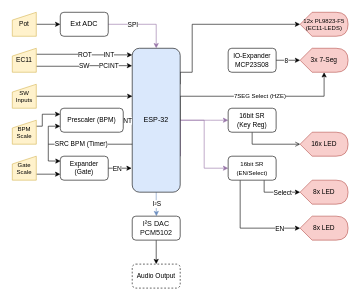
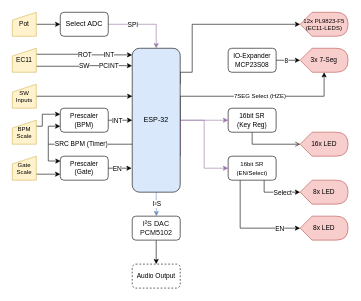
  <mxCell id="0" />
  <mxCell id="1" parent="0" />
  <mxCell id="2" style="edgeStyle=orthogonalEdgeStyle;rounded=0;orthogonalLoop=1;jettySize=auto;html=1;exitX=1;exitY=0.75;exitDx=0;exitDy=0;entryX=0;entryY=0.5;entryDx=0;entryDy=0;fillColor=#e1d5e7;strokeColor=#9673a6;" parent="1" source="9" target="41" edge="1"><mxGeometry relative="1" as="geometry"><Array as="points"><mxPoint x="300" y="200" /><mxPoint x="340" y="200" /><mxPoint x="340" y="280" /></Array></mxGeometry></mxCell>
  <mxCell id="3" style="edgeStyle=orthogonalEdgeStyle;rounded=0;orthogonalLoop=1;jettySize=auto;html=1;exitX=1;exitY=0.75;exitDx=0;exitDy=0;fillColor=#e1d5e7;strokeColor=#9673a6;entryX=0;entryY=0.5;entryDx=0;entryDy=0;" parent="1" source="9" target="35" edge="1"><mxGeometry relative="1" as="geometry"><Array as="points"><mxPoint x="350" y="200" /><mxPoint x="350" y="200" /></Array></mxGeometry></mxCell>
  <mxCell id="4" style="edgeStyle=orthogonalEdgeStyle;rounded=0;orthogonalLoop=1;jettySize=auto;html=1;exitX=1;exitY=0.25;exitDx=0;exitDy=0;entryX=0;entryY=0.5;entryDx=0;entryDy=0;entryPerimeter=0;" parent="1" source="9" target="29" edge="1"><mxGeometry relative="1" as="geometry"><Array as="points"><mxPoint x="300" y="120" /><mxPoint x="320" y="120" /><mxPoint x="320" y="40" /></Array></mxGeometry></mxCell>
  <mxCell id="5" style="edgeStyle=orthogonalEdgeStyle;rounded=0;orthogonalLoop=1;jettySize=auto;html=1;exitX=1;exitY=0.5;exitDx=0;exitDy=0;entryX=0;entryY=0;entryDx=40;entryDy=40;entryPerimeter=0;" parent="1" source="9" target="15" edge="1"><mxGeometry relative="1" as="geometry"><Array as="points"><mxPoint x="540" y="160" /></Array></mxGeometry></mxCell>
  <mxCell id="6" value="&lt;font style=&quot;font-size: 10px&quot;&gt;7SEG Select (HZE)&lt;/font&gt;" style="edgeLabel;html=1;align=center;verticalAlign=middle;resizable=0;points=[];" parent="5" vertex="1" connectable="0"><mxGeometry x="0.077" y="1" relative="1" as="geometry"><mxPoint as="offset" /></mxGeometry></mxCell>
  <mxCell id="7" style="edgeStyle=orthogonalEdgeStyle;rounded=0;orthogonalLoop=1;jettySize=auto;html=1;exitX=0.5;exitY=1;exitDx=0;exitDy=0;fillColor=#dae8fc;strokeColor=#6c8ebf;" parent="1" source="9" edge="1"><mxGeometry relative="1" as="geometry"><mxPoint x="260.286" y="360" as="targetPoint" /></mxGeometry></mxCell>
  <mxCell id="8" value="I²S" style="edgeLabel;html=1;align=center;verticalAlign=middle;resizable=0;points=[];fontSize=11;fontFamily=Helvetica;" parent="7" vertex="1" connectable="0"><mxGeometry x="0.734" relative="1" as="geometry"><mxPoint y="-15" as="offset" /></mxGeometry></mxCell>
  <mxCell id="9" value="ESP-32" style="rounded=1;whiteSpace=wrap;html=1;fillColor=#dae8fc;strokeColor=default;gradientColor=none;glass=0;sketch=0;shadow=0;" parent="1" vertex="1"><mxGeometry x="220" y="80" width="80" height="240" as="geometry" /></mxCell>
  <mxCell id="10" style="edgeStyle=orthogonalEdgeStyle;rounded=0;orthogonalLoop=1;jettySize=auto;html=1;exitX=1;exitY=0.5;exitDx=0;exitDy=0;entryX=0;entryY=0.5;entryDx=0;entryDy=0;entryPerimeter=0;fontSize=11;" parent="1" source="12" target="15" edge="1"><mxGeometry relative="1" as="geometry" /></mxCell>
  <mxCell id="11" value="8" style="edgeLabel;html=1;align=center;verticalAlign=middle;resizable=0;points=[];" parent="10" vertex="1" connectable="0"><mxGeometry x="-0.183" y="-2" relative="1" as="geometry"><mxPoint y="-2" as="offset" /></mxGeometry></mxCell>
  <mxCell id="12" value="&lt;font style=&quot;font-size: 11px&quot;&gt;IO-Expander&lt;br&gt;MCP23S08&lt;/font&gt;" style="rounded=1;whiteSpace=wrap;html=1;" parent="1" vertex="1"><mxGeometry x="380" y="80" width="80" height="40" as="geometry" /></mxCell>
  <mxCell id="13" style="edgeStyle=orthogonalEdgeStyle;rounded=0;orthogonalLoop=1;jettySize=auto;html=1;exitX=1;exitY=0.5;exitDx=0;exitDy=0;entryX=0;entryY=0.5;entryDx=0;entryDy=0;" edge="1" parent="1" source="14" target="54"><mxGeometry relative="1" as="geometry" /></mxCell>
  <mxCell id="14" value="&lt;font style=&quot;font-size: 11px&quot;&gt;Pot&lt;/font&gt;" style="shape=manualInput;whiteSpace=wrap;html=1;fontSize=11;size=13;fillColor=#fff2cc;strokeColor=#d6b656;" parent="1" vertex="1"><mxGeometry x="20" y="20" width="40" height="40" as="geometry" /></mxCell>
  <mxCell id="15" value="3x 7-Seg" style="shape=display;whiteSpace=wrap;html=1;fontSize=11;fillColor=#f8cecc;strokeColor=#b85450;" parent="1" vertex="1"><mxGeometry x="500" y="80" width="80" height="40" as="geometry" /></mxCell>
  <mxCell id="16" style="edgeStyle=orthogonalEdgeStyle;rounded=0;orthogonalLoop=1;jettySize=auto;html=1;exitX=1;exitY=0.5;exitDx=0;exitDy=0;" parent="1" source="18" edge="1"><mxGeometry relative="1" as="geometry"><mxPoint x="220" y="200" as="targetPoint" /><Array as="points"><mxPoint x="220" y="200" /></Array></mxGeometry></mxCell>
  <mxCell id="17" value="INT" style="edgeLabel;html=1;align=center;verticalAlign=middle;resizable=0;points=[];" parent="16" vertex="1" connectable="0"><mxGeometry x="-0.29" relative="1" as="geometry"><mxPoint as="offset" /></mxGeometry></mxCell>
- <mxCell id="18" value="&lt;font style=&quot;font-size: 11px&quot;&gt;Prescaler (BPM)&lt;/font&gt;" style="rounded=1;whiteSpace=wrap;html=1;fontSize=10;" parent="1" vertex="1"><mxGeometry x="100" y="180" width="105" height="40" as="geometry" /></mxCell>
+ <mxCell id="18" value="&lt;font style=&quot;font-size: 11px&quot;&gt;Prescaler (BPM)&lt;/font&gt;" style="rounded=1;whiteSpace=wrap;html=1;fontSize=10;" parent="1" vertex="1"><mxGeometry x="100" y="180" width="80" height="40" as="geometry" /></mxCell>
  <mxCell id="19" style="edgeStyle=orthogonalEdgeStyle;rounded=0;orthogonalLoop=1;jettySize=auto;html=1;exitX=1;exitY=0.5;exitDx=0;exitDy=0;entryX=-0.012;entryY=0.832;entryDx=0;entryDy=0;entryPerimeter=0;fontFamily=Helvetica;fontSize=11;" parent="1" source="21" target="9" edge="1"><mxGeometry relative="1" as="geometry" /></mxCell>
  <mxCell id="20" value="EN" style="edgeLabel;html=1;align=center;verticalAlign=middle;resizable=0;points=[];fontSize=11;fontFamily=Helvetica;" parent="19" vertex="1" connectable="0"><mxGeometry x="-0.303" y="-1" relative="1" as="geometry"><mxPoint y="-1" as="offset" /></mxGeometry></mxCell>
- <mxCell id="21" value="&lt;font style=&quot;font-size: 11px&quot;&gt;Expander (Gate)&lt;/font&gt;" style="rounded=1;whiteSpace=wrap;html=1;fontSize=10;" parent="1" vertex="1"><mxGeometry x="100" y="260" width="80" height="40" as="geometry" /></mxCell>
+ <mxCell id="21" value="&lt;font style=&quot;font-size: 11px&quot;&gt;Prescaler (Gate)&lt;/font&gt;" style="rounded=1;whiteSpace=wrap;html=1;fontSize=10;" parent="1" vertex="1"><mxGeometry x="100" y="260" width="80" height="40" as="geometry" /></mxCell>
  <mxCell id="22" style="edgeStyle=orthogonalEdgeStyle;rounded=0;orthogonalLoop=1;jettySize=auto;html=1;exitX=1;exitY=0.25;exitDx=0;exitDy=0;entryX=0;entryY=0.046;entryDx=0;entryDy=0;fontSize=10;endArrow=classic;endFill=1;elbow=vertical;entryPerimeter=0;" parent="1" source="28" target="9" edge="1"><mxGeometry relative="1" as="geometry" /></mxCell>
  <mxCell id="23" value="ROT" style="edgeLabel;html=1;align=center;verticalAlign=middle;resizable=0;points=[];fontSize=11;" parent="22" vertex="1" connectable="0"><mxGeometry x="-0.1" relative="1" as="geometry"><mxPoint x="8" as="offset" /></mxGeometry></mxCell>
  <mxCell id="24" style="edgeStyle=orthogonalEdgeStyle;rounded=0;orthogonalLoop=1;jettySize=auto;html=1;exitX=1;exitY=0.75;exitDx=0;exitDy=0;fontSize=10;endArrow=classic;endFill=1;elbow=vertical;entryX=-0.003;entryY=0.122;entryDx=0;entryDy=0;entryPerimeter=0;" parent="1" source="28" target="9" edge="1"><mxGeometry relative="1" as="geometry"><mxPoint x="210" y="110" as="targetPoint" /><Array as="points"><mxPoint x="140" y="110" /><mxPoint x="140" y="109" /><mxPoint x="210" y="109" /></Array></mxGeometry></mxCell>
  <mxCell id="25" value="SW" style="edgeLabel;html=1;align=center;verticalAlign=middle;resizable=0;points=[];fontSize=11;" parent="24" vertex="1" connectable="0"><mxGeometry x="0.086" y="1" relative="1" as="geometry"><mxPoint x="-7" y="1" as="offset" /></mxGeometry></mxCell>
  <mxCell id="26" value="INT" style="edgeLabel;html=1;align=center;verticalAlign=middle;resizable=0;points=[];" parent="24" vertex="1" connectable="0"><mxGeometry x="0.688" y="-1" relative="1" as="geometry"><mxPoint x="-15" y="-20" as="offset" /></mxGeometry></mxCell>
  <mxCell id="27" value="PCINT" style="edgeLabel;html=1;align=center;verticalAlign=middle;resizable=0;points=[];fontSize=11;fontFamily=Helvetica;" parent="24" vertex="1" connectable="0"><mxGeometry x="0.509" y="1" relative="1" as="geometry"><mxPoint as="offset" /></mxGeometry></mxCell>
  <mxCell id="28" value="EC11" style="shape=manualInput;whiteSpace=wrap;html=1;fontSize=11;size=13;fillColor=#fff2cc;strokeColor=#d6b656;" parent="1" vertex="1"><mxGeometry x="20" y="80" width="40" height="40" as="geometry" /></mxCell>
  <mxCell id="29" value="12x PL9823-F5&lt;br&gt;(EC11-LEDS)" style="shape=display;whiteSpace=wrap;html=1;fontSize=10;fillColor=#f8cecc;strokeColor=#b85450;size=0.25;" parent="1" vertex="1"><mxGeometry x="500" y="20" width="80" height="40" as="geometry" /></mxCell>
  <mxCell id="30" style="edgeStyle=orthogonalEdgeStyle;rounded=0;orthogonalLoop=1;jettySize=auto;html=1;exitX=1;exitY=0.75;exitDx=0;exitDy=0;entryX=0;entryY=0.75;entryDx=0;entryDy=0;fontFamily=Helvetica;fontSize=11;" parent="1" source="31" target="21" edge="1"><mxGeometry relative="1" as="geometry" /></mxCell>
  <mxCell id="31" value="Gate&lt;br&gt;Scale" style="shape=manualInput;whiteSpace=wrap;html=1;fontSize=10;size=13;fillColor=#fff2cc;strokeColor=#d6b656;" parent="1" vertex="1"><mxGeometry x="20" y="260" width="40" height="40" as="geometry" /></mxCell>
  <mxCell id="32" style="edgeStyle=orthogonalEdgeStyle;rounded=0;orthogonalLoop=1;jettySize=auto;html=1;exitX=1;exitY=0.25;exitDx=0;exitDy=0;fontFamily=Helvetica;fontSize=11;entryX=0;entryY=0.25;entryDx=0;entryDy=0;" parent="1" source="33" target="18" edge="1"><mxGeometry relative="1" as="geometry"><mxPoint x="90" y="190" as="targetPoint" /><Array as="points"><mxPoint x="70" y="210" /><mxPoint x="70" y="190" /></Array></mxGeometry></mxCell>
  <mxCell id="33" value="BPM&lt;br&gt;Scale" style="shape=manualInput;whiteSpace=wrap;html=1;fontSize=10;size=13;fillColor=#fff2cc;strokeColor=#d6b656;" parent="1" vertex="1"><mxGeometry x="20" y="200" width="40" height="40" as="geometry" /></mxCell>
  <mxCell id="34" style="edgeStyle=orthogonalEdgeStyle;rounded=0;orthogonalLoop=1;jettySize=auto;html=1;exitX=0.5;exitY=1;exitDx=0;exitDy=0;entryX=0;entryY=0.5;entryDx=0;entryDy=0;entryPerimeter=0;fontFamily=Helvetica;fontSize=11;endArrow=open;" parent="1" source="35" target="36" edge="1"><mxGeometry relative="1" as="geometry" /></mxCell>
  <mxCell id="35" value="&lt;font style=&quot;font-size: 11px&quot;&gt;16bit SR&lt;br&gt;(Key Reg)&lt;/font&gt;" style="rounded=1;whiteSpace=wrap;html=1;" parent="1" vertex="1"><mxGeometry x="380" y="180" width="80" height="40" as="geometry" /></mxCell>
  <mxCell id="36" value="16x LED" style="shape=display;whiteSpace=wrap;html=1;fontSize=11;fillColor=#f8cecc;strokeColor=#b85450;size=0.25;" parent="1" vertex="1"><mxGeometry x="500" y="220" width="80" height="40" as="geometry" /></mxCell>
  <mxCell id="37" style="edgeStyle=orthogonalEdgeStyle;rounded=0;orthogonalLoop=1;jettySize=auto;html=1;exitX=0.25;exitY=1;exitDx=0;exitDy=0;entryX=0;entryY=0.5;entryDx=0;entryDy=0;entryPerimeter=0;" parent="1" source="41" target="45" edge="1"><mxGeometry relative="1" as="geometry" /></mxCell>
  <mxCell id="38" value="EN" style="edgeLabel;html=1;align=center;verticalAlign=middle;resizable=0;points=[];" parent="37" vertex="1" connectable="0"><mxGeometry x="0.5" relative="1" as="geometry"><mxPoint x="10" as="offset" /></mxGeometry></mxCell>
  <mxCell id="39" style="edgeStyle=orthogonalEdgeStyle;rounded=0;orthogonalLoop=1;jettySize=auto;html=1;exitX=0.75;exitY=1;exitDx=0;exitDy=0;entryX=0;entryY=0.5;entryDx=0;entryDy=0;entryPerimeter=0;" parent="1" source="41" target="42" edge="1"><mxGeometry relative="1" as="geometry"><Array as="points"><mxPoint x="440" y="320" /></Array></mxGeometry></mxCell>
  <mxCell id="40" value="Select" style="edgeLabel;html=1;align=center;verticalAlign=middle;resizable=0;points=[];" parent="39" vertex="1" connectable="0"><mxGeometry x="0.021" relative="1" as="geometry"><mxPoint x="9" as="offset" /></mxGeometry></mxCell>
  <mxCell id="41" value="&lt;font style=&quot;font-size: 10px&quot;&gt;16bit&amp;nbsp;SR &lt;br&gt;(EN/Select)&lt;/font&gt;" style="rounded=1;whiteSpace=wrap;html=1;" parent="1" vertex="1"><mxGeometry x="380" y="260" width="80" height="40" as="geometry" /></mxCell>
  <mxCell id="42" value="8x LED" style="shape=display;whiteSpace=wrap;html=1;fontSize=11;fillColor=#f8cecc;strokeColor=#b85450;" parent="1" vertex="1"><mxGeometry x="500" y="300" width="80" height="40" as="geometry" /></mxCell>
  <mxCell id="43" style="edgeStyle=orthogonalEdgeStyle;rounded=0;orthogonalLoop=1;jettySize=auto;html=1;exitX=1;exitY=0.5;exitDx=0;exitDy=0;entryX=0.003;entryY=0.333;entryDx=0;entryDy=0;entryPerimeter=0;" parent="1" source="44" target="9" edge="1"><mxGeometry relative="1" as="geometry"><mxPoint x="180" y="160" as="targetPoint" /><Array as="points"><mxPoint x="210" y="160" /><mxPoint x="210" y="160" /></Array></mxGeometry></mxCell>
  <mxCell id="44" value="SW&lt;br&gt;Inputs" style="shape=manualInput;whiteSpace=wrap;html=1;fontSize=10;size=13;fillColor=#fff2cc;strokeColor=#d6b656;" parent="1" vertex="1"><mxGeometry x="20" y="140" width="40" height="40" as="geometry" /></mxCell>
  <mxCell id="45" value="8x LED" style="shape=display;whiteSpace=wrap;html=1;fontSize=11;fillColor=#f8cecc;strokeColor=#b85450;" parent="1" vertex="1"><mxGeometry x="500" y="360" width="80" height="40" as="geometry" /></mxCell>
  <mxCell id="46" value="" style="endArrow=classic;html=1;rounded=0;entryX=0;entryY=0.75;entryDx=0;entryDy=0;" parent="1" target="18" edge="1"><mxGeometry width="50" height="50" relative="1" as="geometry"><mxPoint x="220" y="240" as="sourcePoint" /><mxPoint x="160" y="240" as="targetPoint" /><Array as="points"><mxPoint x="80" y="240" /><mxPoint x="80" y="210" /></Array></mxGeometry></mxCell>
  <mxCell id="47" value="SRC BPM (Timer)" style="edgeLabel;html=1;align=center;verticalAlign=middle;resizable=0;points=[];" parent="46" vertex="1" connectable="0"><mxGeometry x="-0.091" y="-1" relative="1" as="geometry"><mxPoint as="offset" /></mxGeometry></mxCell>
  <mxCell id="48" value="" style="endArrow=classic;html=1;rounded=0;entryX=0.005;entryY=0.204;entryDx=0;entryDy=0;entryPerimeter=0;" parent="1" target="21" edge="1"><mxGeometry width="50" height="50" relative="1" as="geometry"><mxPoint x="80" y="240" as="sourcePoint" /><mxPoint x="160" y="260" as="targetPoint" /><Array as="points"><mxPoint x="80" y="268" /></Array></mxGeometry></mxCell>
  <mxCell id="49" style="edgeStyle=orthogonalEdgeStyle;rounded=0;orthogonalLoop=1;jettySize=auto;html=1;exitX=0.5;exitY=1;exitDx=0;exitDy=0;entryX=0.5;entryY=0;entryDx=0;entryDy=0;fontFamily=Helvetica;fontSize=11;" parent="1" source="50" target="51" edge="1"><mxGeometry relative="1" as="geometry" /></mxCell>
  <mxCell id="50" value="&lt;p style=&quot;box-sizing: border-box ; padding: 0px ; margin: 0px ; font-weight: 400 ; color: rgb(15 , 17 , 17) ; background-color: rgb(255 , 255 , 255) ; line-height: 1.2&quot;&gt;I²S DAC&lt;/p&gt;&lt;p style=&quot;box-sizing: border-box ; padding: 0px ; margin: 0px ; font-weight: 400 ; color: rgb(15 , 17 , 17) ; background-color: rgb(255 , 255 , 255) ; line-height: 1.2&quot;&gt;PCM5102&lt;/p&gt;" style="rounded=1;whiteSpace=wrap;html=1;align=center;" parent="1" vertex="1"><mxGeometry x="220" y="360" width="80" height="40" as="geometry" /></mxCell>
  <mxCell id="51" value="Audio Output" style="rounded=1;whiteSpace=wrap;html=1;fontFamily=Helvetica;fontSize=11;dashed=1;" parent="1" vertex="1"><mxGeometry x="220" y="440" width="80" height="40" as="geometry" /></mxCell>
  <mxCell id="52" style="edgeStyle=orthogonalEdgeStyle;rounded=0;orthogonalLoop=1;jettySize=auto;html=1;exitX=1;exitY=0.5;exitDx=0;exitDy=0;entryX=0.5;entryY=0;entryDx=0;entryDy=0;fillColor=#e1d5e7;strokeColor=#9673a6;" edge="1" parent="1" source="54" target="9"><mxGeometry relative="1" as="geometry" /></mxCell>
  <mxCell id="53" value="SPI" style="edgeLabel;html=1;align=center;verticalAlign=middle;resizable=0;points=[];" vertex="1" connectable="0" parent="52"><mxGeometry x="-0.263" y="2" relative="1" as="geometry"><mxPoint x="-4" y="2" as="offset" /></mxGeometry></mxCell>
- <mxCell id="54" value="Ext ADC" style="rounded=1;whiteSpace=wrap;html=1;" vertex="1" parent="1"><mxGeometry x="100" y="20" width="80" height="40" as="geometry" /></mxCell>
+ <mxCell id="54" value="Select ADC" style="rounded=1;whiteSpace=wrap;html=1;" vertex="1" parent="1"><mxGeometry x="100" y="20" width="80" height="40" as="geometry" /></mxCell>
